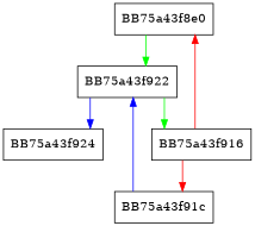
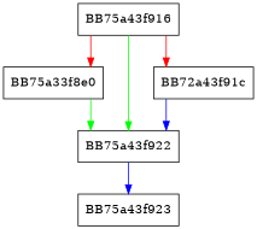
  digraph {
    splines=ortho
    node [shape=box]
    edge [color=green]
-   BB75a43f8e0
+   BB75a43f8e0 [label=BB75a33f8e0]
    BB75a43f922
-   BB75a43f924
+   BB75a43f924 [label=BB75a43f923]
    BB75a43f916
-   BB75a43f91c
+   BB75a43f91c [label=BB72a43f91c]
    BB75a43f8e0 -> BB75a43f922
    BB75a43f922 -> BB75a43f924 [color=blue]
    BB75a43f916 -> BB75a43f8e0 [color=red]
-   BB75a43f922 -> BB75a43f916
+   BB75a43f916 -> BB75a43f922
    BB75a43f916 -> BB75a43f91c [color=red]
    BB75a43f91c -> BB75a43f922 [color=blue]
  }
